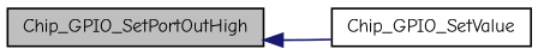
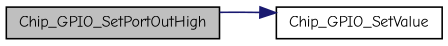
  digraph {
    rankdir=LR
    fontname="Comic Neue"
    node [color=black fontname="Comic Neue" fontsize=10 shape=record style=filled]
    n1 [fillcolor=grey75 fontcolor=black height=0.2 label=Chip_GPIO_SetPortOutHigh width=0.4]
    n2 [fillcolor=white height=0.2 label=Chip_GPIO_SetValue width=0.4]
-   n1 -> n2 [color=midnightblue dir=back fontname="Comic Neue" fontsize=10 labelfontname=FreeSans labelfontsize=10 style=solid]
+   n2 -> n1 [color=midnightblue dir=back fontname="Comic Neue" fontsize=10 labelfontname=FreeSans labelfontsize=10 style=solid]
  }
